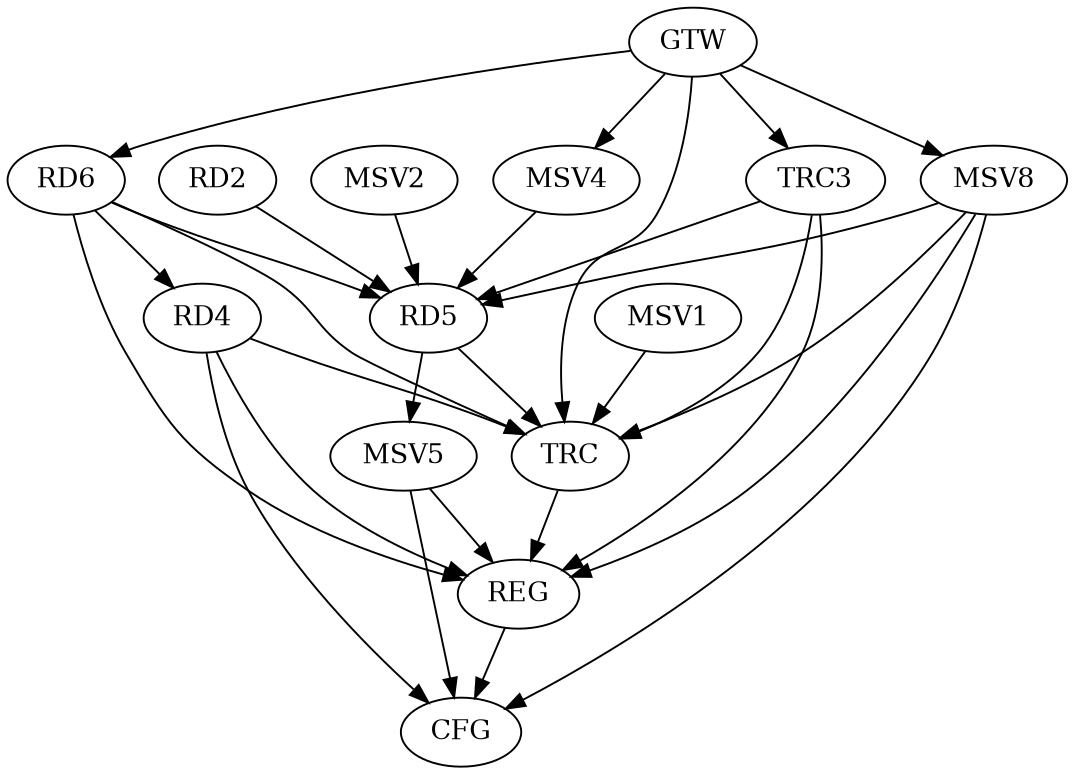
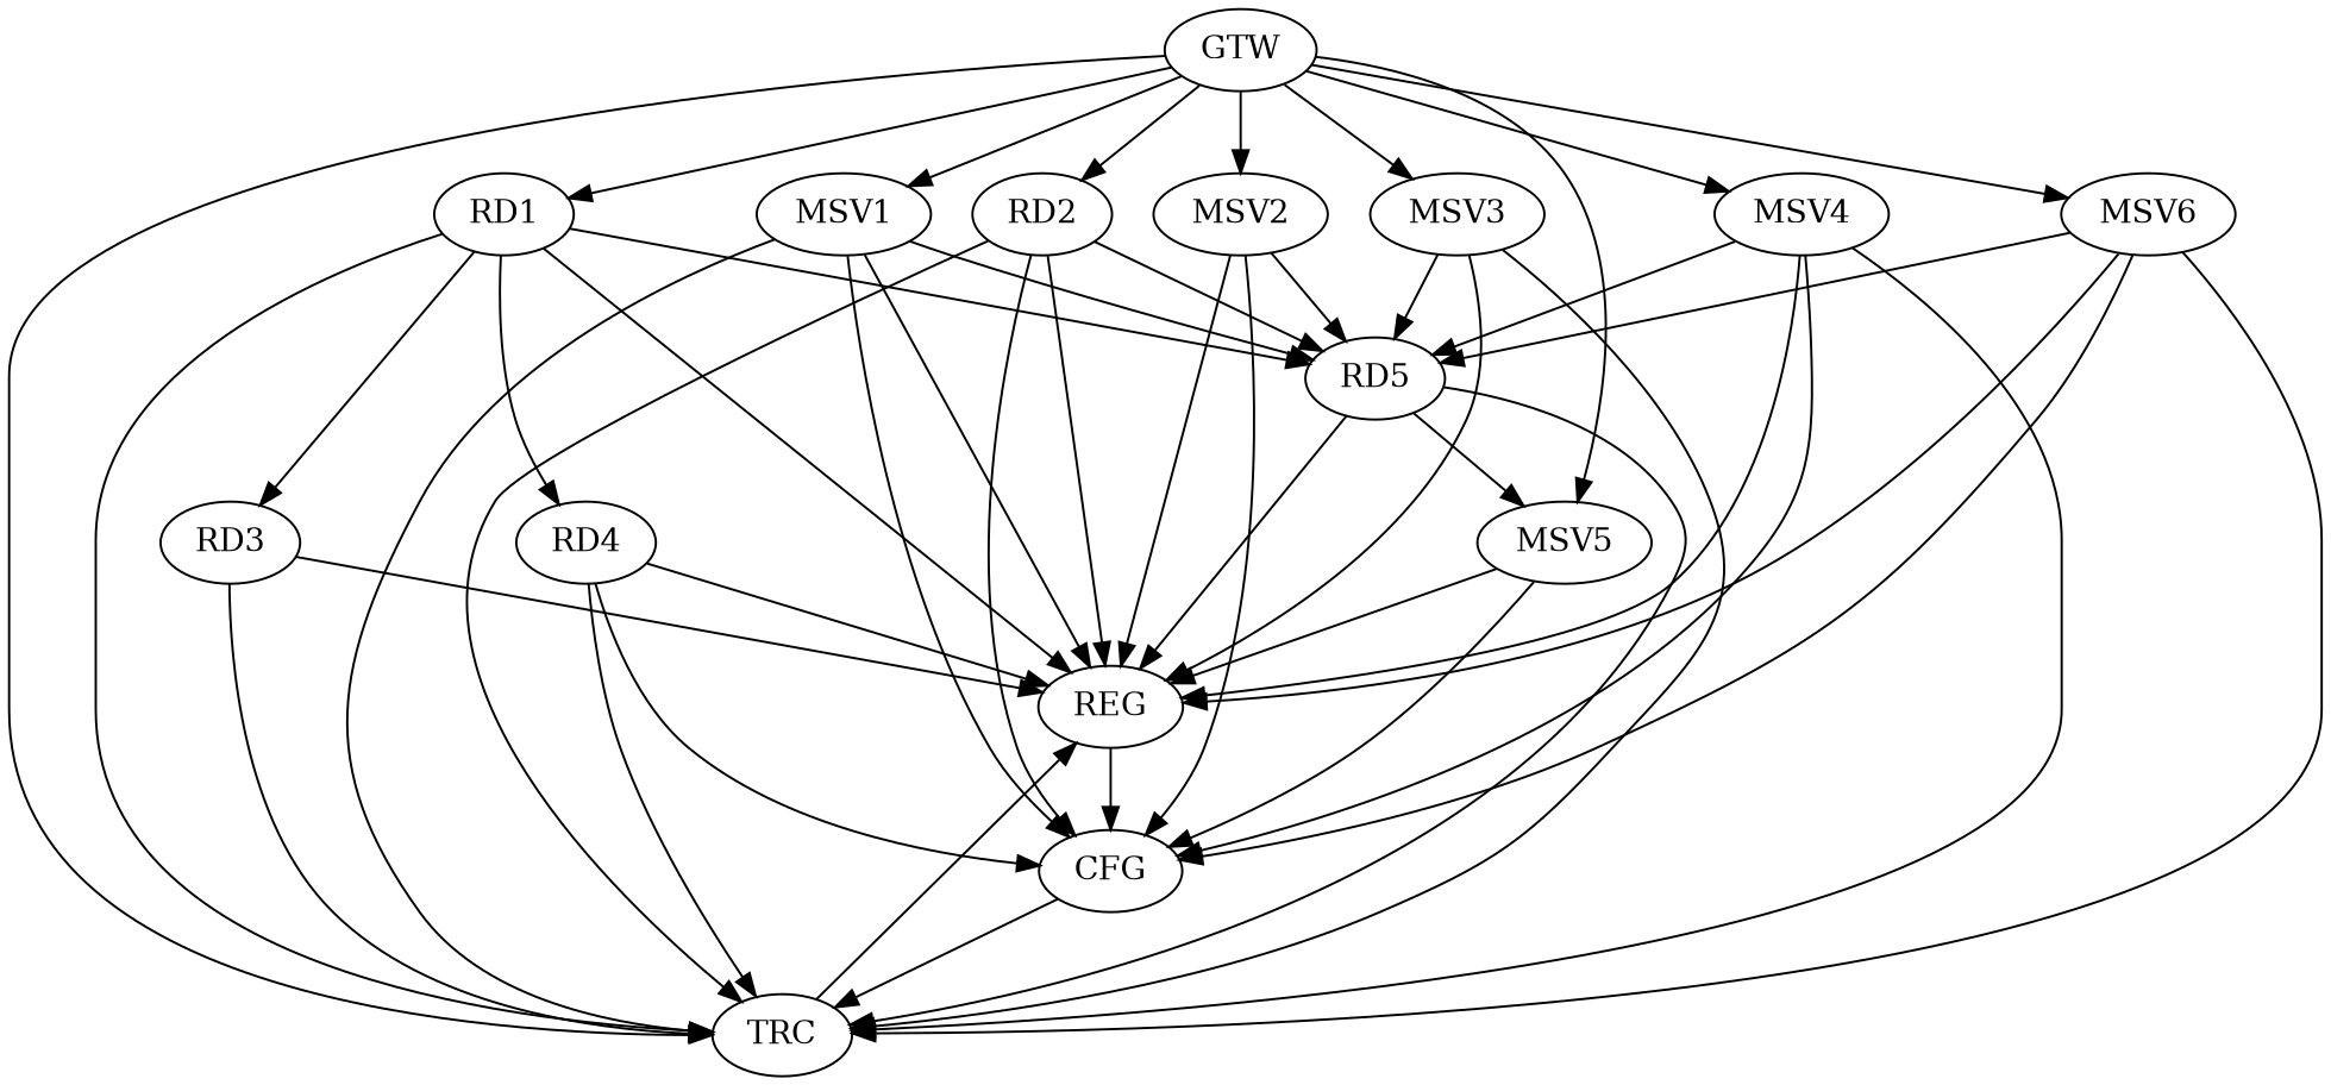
  strict digraph {
-   n1 [label=RD6]
+   n1 [label=RD1]
+   n2 [label=RD3]
    n3 [label=RD4]
    n4 [label=RD5]
    n5 [label=REG]
    n6 [label=TRC]
    n7 [label=CFG]
    n8 [label=MSV5]
    n9 [label=RD2]
    n10 [label=GTW]
    n11 [label=MSV1]
    n12 [label=MSV2]
-   n13 [label=TRC3]
+   n13 [label=MSV3]
    n14 [label=MSV4]
-   n15 [label=MSV8]
+   n15 [label=MSV6]
+   n1 -> n2
    n1 -> n3
    n1 -> n4
    n1 -> n5
    n1 -> n6
+   n2 -> n5
+   n2 -> n6
    n3 -> n5
    n3 -> n6
    n3 -> n7
+   n4 -> n5
    n4 -> n6
    n4 -> n8
    n5 -> n7
    n6 -> n5
+   n7 -> n6
    n8 -> n5
    n8 -> n7
    n9 -> n4
+   n9 -> n5
+   n9 -> n6
+   n9 -> n7
    n10 -> n1
    n10 -> n6
+   n10 -> n8
+   n10 -> n9
+   n10 -> n11
+   n10 -> n12
    n10 -> n13
    n10 -> n14
    n10 -> n15
+   n11 -> n4
+   n11 -> n5
    n11 -> n6
+   n11 -> n7
    n12 -> n4
+   n12 -> n5
+   n12 -> n7
    n13 -> n4
    n13 -> n5
    n13 -> n6
    n14 -> n4
+   n14 -> n5
+   n14 -> n6
+   n14 -> n7
    n15 -> n4
    n15 -> n5
    n15 -> n6
    n15 -> n7
  }
